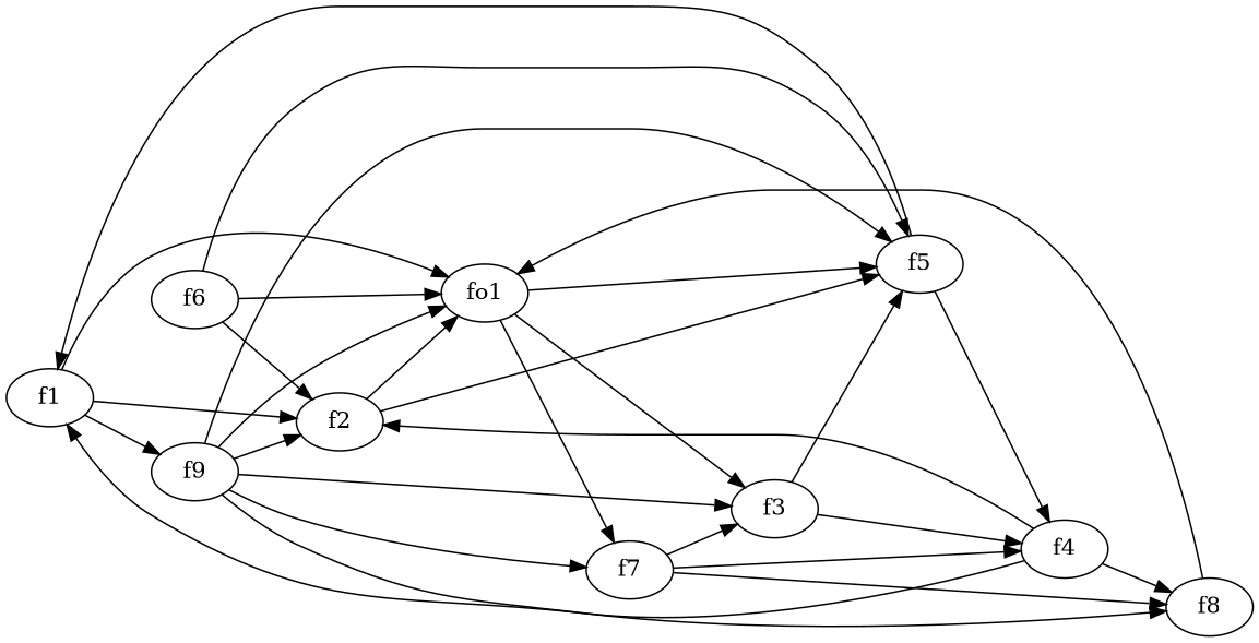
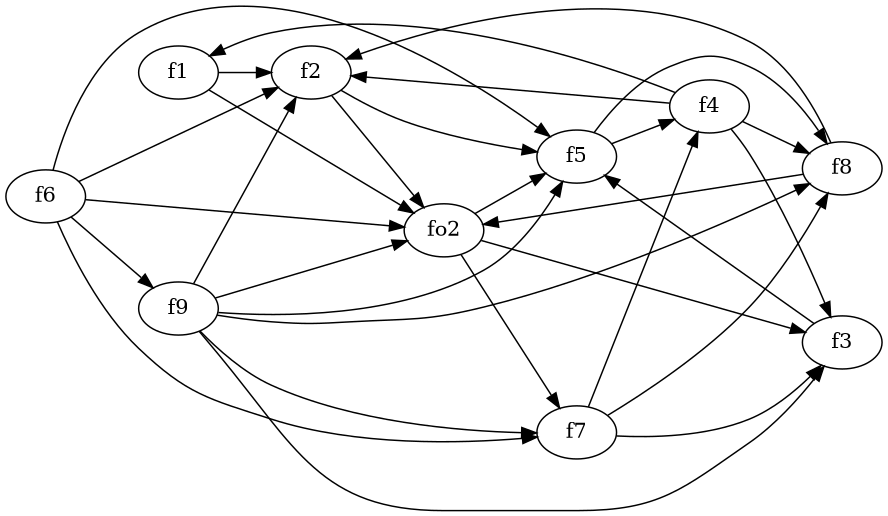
  strict digraph {
    rankdir=LR
    edge [weight=2]
    f1
    f2
    f9
-   fo1
+   fo1 [label=fo2]
    f5
    f3
    f8
    f7
    f4
    f6
    f1 -> f2
-   f1 -> f9
+   f6 -> f9
    f1 -> fo1
    f2 -> fo1
    f2 -> f5
    f9 -> f2
    f9 -> fo1
    f9 -> f5
    f9 -> f3
    f9 -> f8
    f9 -> f7
    fo1 -> f5
    fo1 -> f3
    fo1 -> f7
-   f5 -> f1
+   f5 -> f8
    f5 -> f4
    f3 -> f5
+   f8 -> f2
    f8 -> fo1
    f7 -> f3
    f7 -> f8
    f7 -> f4
    f4 -> f1
    f4 -> f2
-   f3 -> f4
+   f4 -> f3
    f4 -> f8
    f6 -> f2
    f6 -> fo1
    f6 -> f5
+   f6 -> f7
  }
